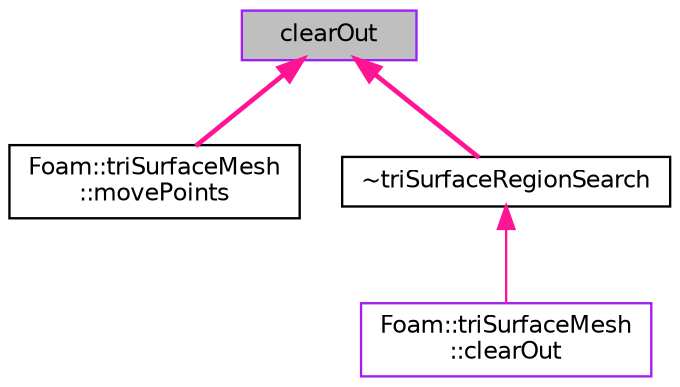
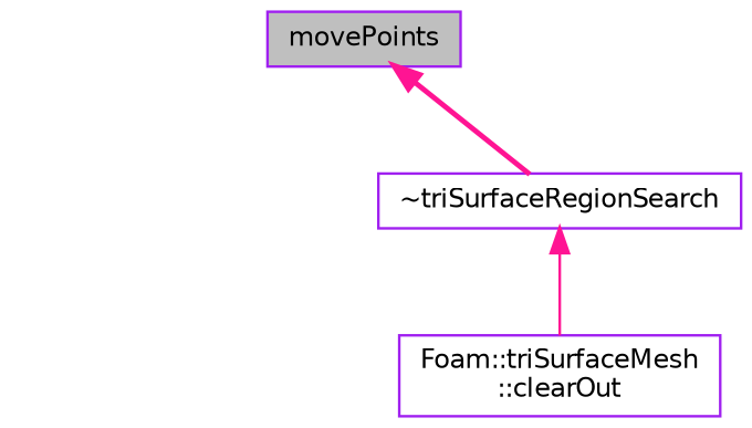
  digraph {
    rankdir=TB
    node [color=purple fontname=Helvetica fontsize=10 shape=record]
    edge [color=deeppink dir=back fontname=Helvetica fontsize=10 labelfontname=Helvetica labelfontsize=10 style=bold]
-   n1 [fillcolor=grey75 fontcolor=black height=0.2 label=clearOut style=filled width=0.4]
-   n2 [color=black height=0.2 label="Foam::triSurfaceMesh\l::movePoints" width=0.4]
-   n3 [color=black height=0.2 label="~triSurfaceRegionSearch" width=0.4]
+   n1 [fillcolor=grey75 fontcolor=black height=0.2 label=movePoints style=filled width=0.4]
+   n3 [height=0.2 label="~triSurfaceRegionSearch" width=0.4]
    n4 [height=0.2 label="Foam::triSurfaceMesh\l::clearOut" width=0.4]
-   n1 -> n2
    n1 -> n3
    n3 -> n4 [style=solid]
  }
